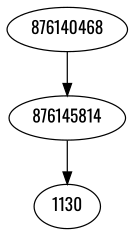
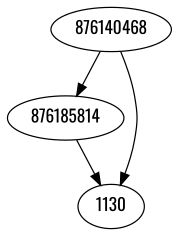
  strict digraph {
    fontname=Oswald
    node [fontname=Oswald]
    edge [fontname=Oswald]
-   876145814
+   876145814 [label=876185814]
    1130
    876140468
    876145814 -> 1130
    876140468 -> 876145814
+   876140468 -> 1130
  }
